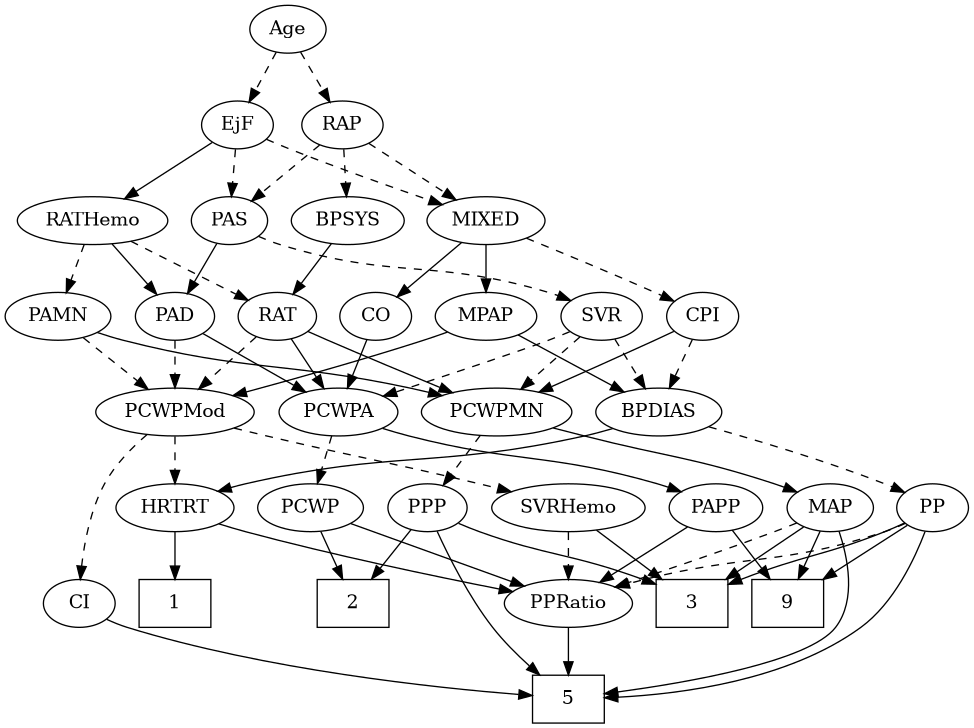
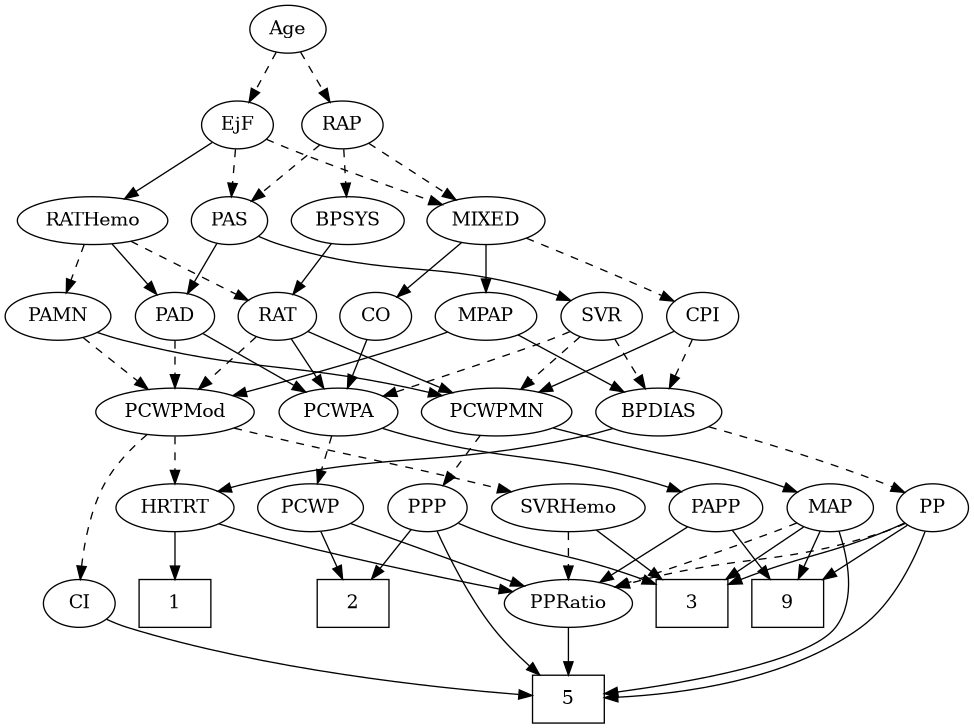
  strict digraph {
    edge [style=solid]
    1 [height=0.5 shape=box width=0.75]
    2 [height=0.5 shape=box width=0.75]
    3 [height=0.5 shape=box width=0.75]
    n4 [height=0.5 label=9 shape=box width=0.75]
    5 [height=0.5 shape=box width=0.75]
    Age [height=0.5 width=0.75]
    EjF [height=0.5 width=0.75]
    RAP [height=0.5 width=0.77632]
    MIXED [height=0.5 width=1.1193]
    PAS [height=0.5 width=0.75]
    RATHemo [height=0.5 width=1.3721]
    BPSYS [height=0.5 width=1.0471]
    MPAP [height=0.5 width=0.97491]
    CO [height=0.5 width=0.75]
    CPI [height=0.5 width=0.75]
    PAD [height=0.5 width=0.79437]
    SVR [height=0.5 width=0.77632]
    RAT [height=0.5 width=0.75827]
    PAMN [height=0.5 width=1.011]
    PCWPMod [height=0.5 width=1.4443]
    BPDIAS [height=0.5 width=1.1735]
    PCWPA [height=0.5 width=1.1555]
    PCWPMN [height=0.5 width=1.3902]
    SVRHemo [height=0.5 width=1.3902]
    CI [height=0.5 width=0.75]
    HRTRT [height=0.5 width=1.1013]
    PP [height=0.5 width=0.75]
    PCWP [height=0.5 width=0.97491]
    PAPP [height=0.5 width=0.88464]
    MAP [height=0.5 width=0.84854]
    PPP [height=0.5 width=0.75]
    PPRatio [height=0.5 width=1.1013]
    Age -> EjF [style=dashed]
    Age -> RAP [style=dashed]
    EjF -> MIXED [style=dashed]
    EjF -> PAS [style=dashed]
    EjF -> RATHemo
    RAP -> MIXED [style=dashed]
    RAP -> PAS [style=dashed]
    RAP -> BPSYS [style=dashed]
    MIXED -> MPAP
    MIXED -> CO
    MIXED -> CPI [style=dashed]
    PAS -> PAD
-   PAS -> SVR [style=dashed]
+   PAS -> SVR
    RATHemo -> PAD
    RATHemo -> RAT [style=dashed]
    RATHemo -> PAMN [style=dashed]
    BPSYS -> RAT
    MPAP -> PCWPMod
    MPAP -> BPDIAS
    CO -> PCWPA
    CPI -> BPDIAS [style=dashed]
    CPI -> PCWPMN
    PAD -> PCWPMod [style=dashed]
    PAD -> PCWPA
    SVR -> BPDIAS [style=dashed]
    SVR -> PCWPA [style=dashed]
    SVR -> PCWPMN [style=dashed]
    RAT -> PCWPMod [style=dashed]
    RAT -> PCWPA
    RAT -> PCWPMN
    PAMN -> PCWPMod [style=dashed]
    PAMN -> PCWPMN
    PCWPMod -> SVRHemo [style=dashed]
    PCWPMod -> CI [style=dashed]
    PCWPMod -> HRTRT [style=dashed]
    BPDIAS -> HRTRT
    BPDIAS -> PP [style=dashed]
    PCWPA -> PCWP [style=dashed]
    PCWPA -> PAPP
    PCWPMN -> MAP
    PCWPMN -> PPP [style=dashed]
    SVRHemo -> 3
    SVRHemo -> PPRatio [style=dashed]
    CI -> 5
    HRTRT -> 1
    HRTRT -> PPRatio
    PP -> 3
    PP -> n4
    PP -> 5
    PP -> PPRatio [style=dashed]
    PCWP -> 2
    PCWP -> PPRatio
    PAPP -> n4
    PAPP -> PPRatio
    MAP -> 3
    MAP -> n4
    MAP -> 5
    MAP -> PPRatio [style=dashed]
    PPP -> 2
    PPP -> 3
    PPP -> 5
    PPRatio -> 5
  }
